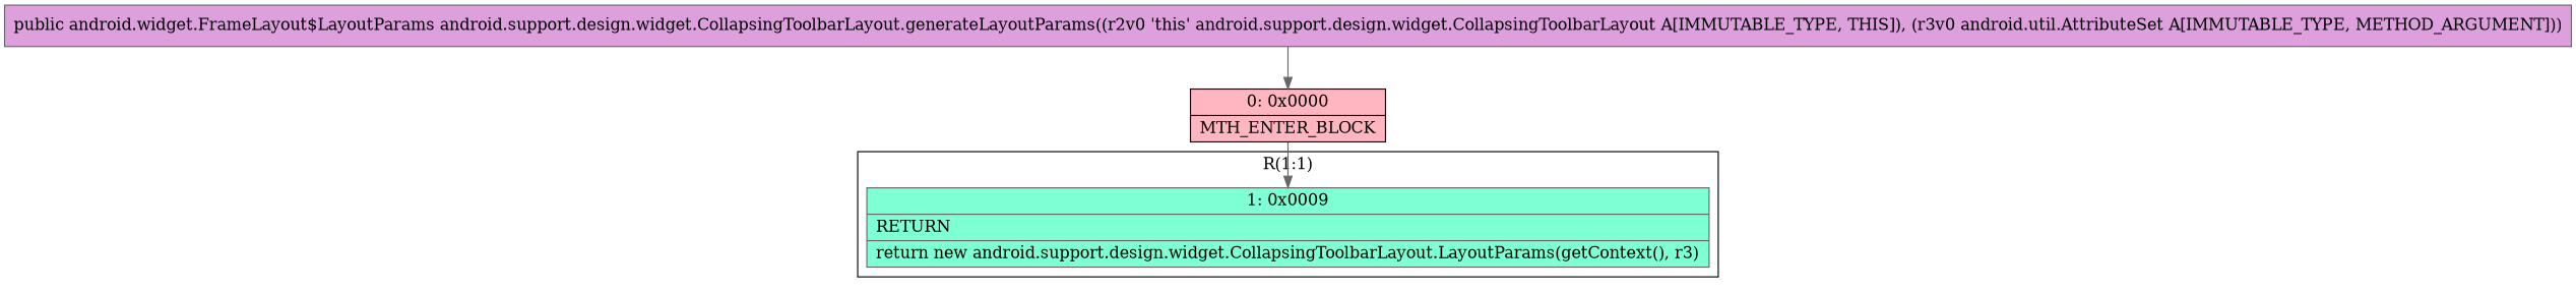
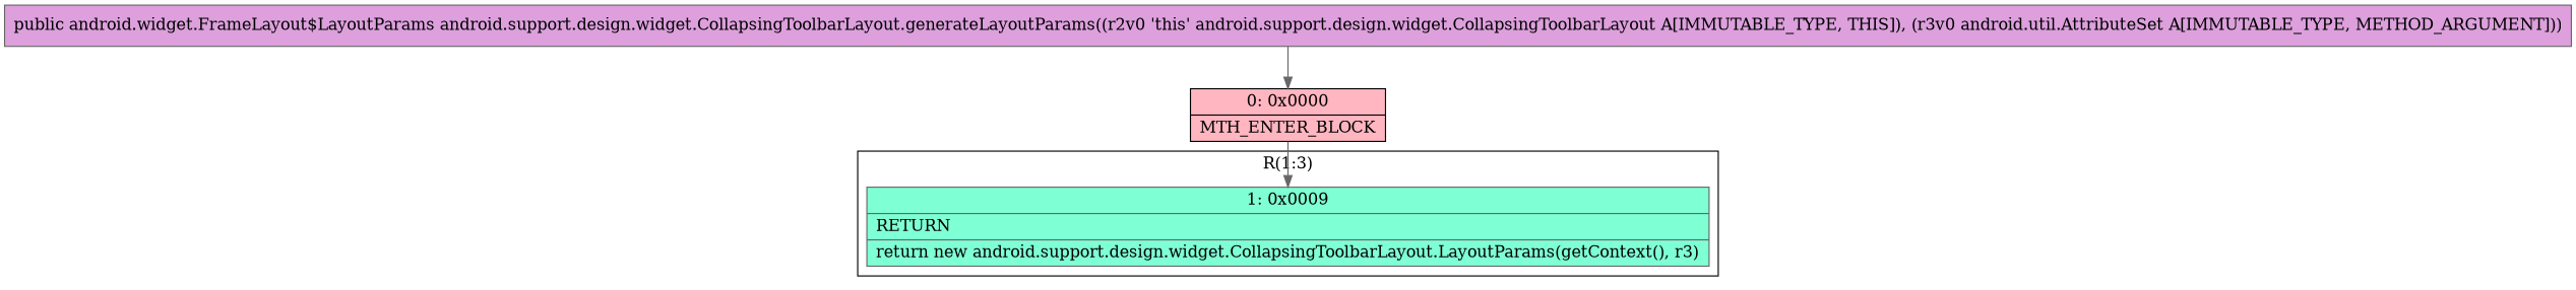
  digraph {
    node [color=gray40 shape=record style=filled]
    edge [color=gray40 style=solid arrowhead=normal]
    n1 [label="{1\:\ 0x0009|RETURN\l|return new android.support.design.widget.CollapsingToolbarLayout.LayoutParams(getContext(), r3)\l}" fillcolor=aquamarine]
    n2 [color=black label="{0\:\ 0x0000|MTH_ENTER_BLOCK\l}" fillcolor=lightpink]
    n3 [label="{public android.widget.FrameLayout$LayoutParams android.support.design.widget.CollapsingToolbarLayout.generateLayoutParams((r2v0 'this' android.support.design.widget.CollapsingToolbarLayout A[IMMUTABLE_TYPE, THIS]), (r3v0 android.util.AttributeSet A[IMMUTABLE_TYPE, METHOD_ARGUMENT])) }" fillcolor=plum]
    subgraph cluster_1 {
-     label="R(1:1)"
+     label="R(1:3)"
      n1
    }
    n2 -> n1
    n3 -> n2
  }
